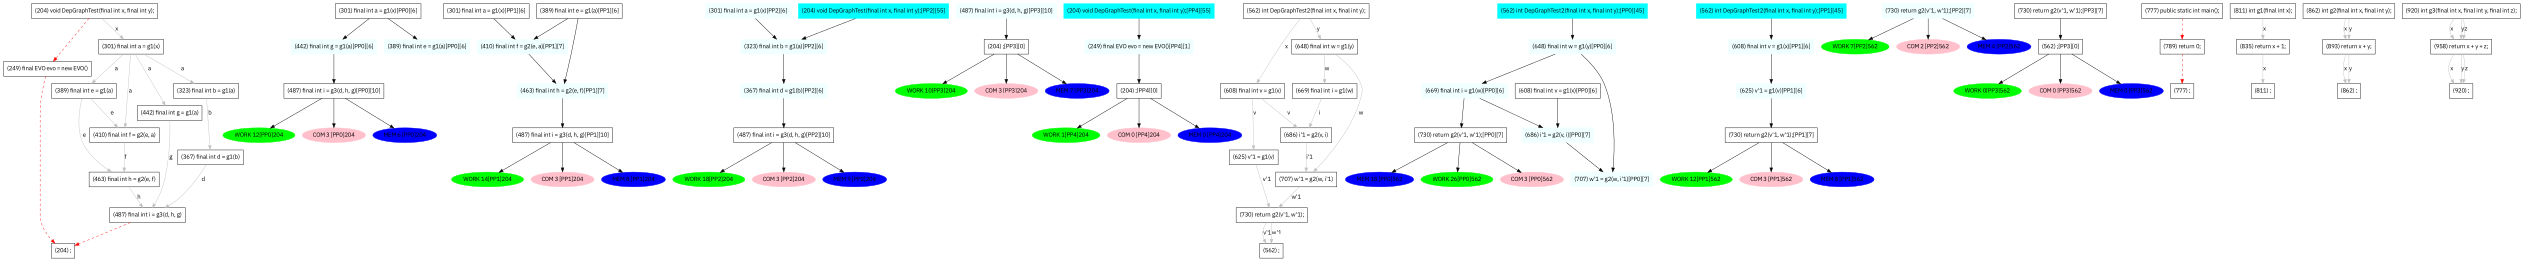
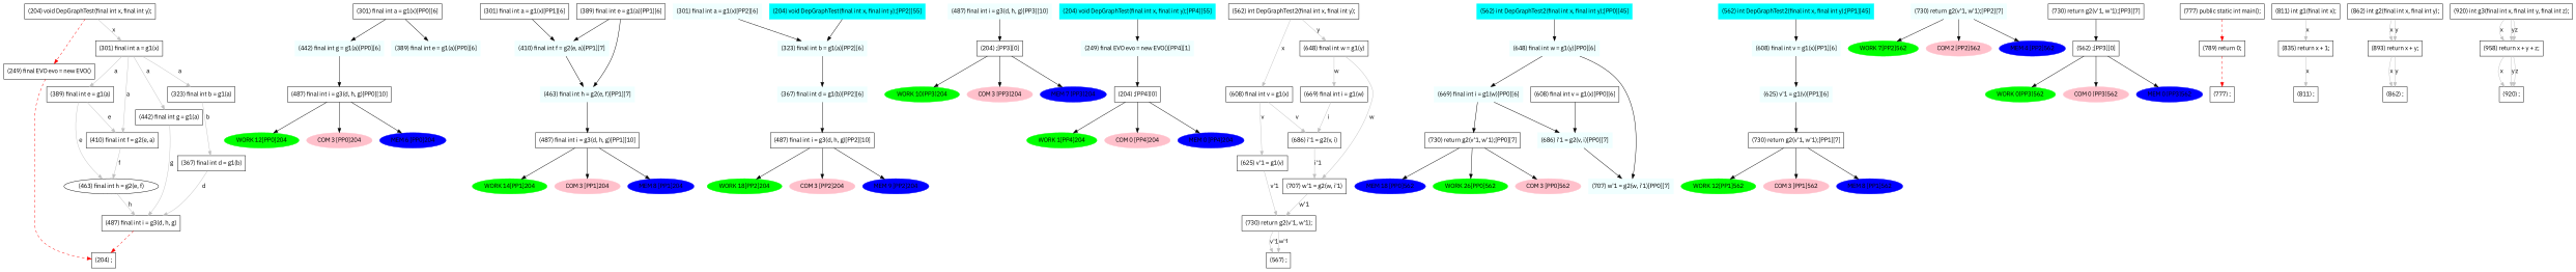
  digraph {
    fontname="IBM Plex Sans"
    node [fontname="IBM Plex Sans" shape=box style=filled]
    edge [fontname="IBM Plex Sans"]
    "(204) void DepGraphTest(final int x, final int y);" [style=""]
    "(249) final EVO evo = new EVO()" [style=""]
    "(301) final int a = g1(x)" [style=""]
    "(204) ;" [style=""]
    "(323) final int b = g1(a)" [style=""]
    "(389) final int e = g1(a)" [style=""]
    "(410) final int f = g2(e, a)" [style=""]
    "(442) final int g = g1(a)" [style=""]
    "(367) final int d = g1(b)" [style=""]
-   "(463) final int h = g2(e, f)" [style=""]
+   "(463) final int h = g2(e, f)" [shape=ellipse style=""]
    "(487) final int i = g3(d, h, g)" [style=""]
    "(442) final int g = g1(a)[PP0][6]" [color=azure]
    "(487) final int i = g3(d, h, g)[PP0][10]" [style=""]
    "WORK 12[PP0]204" [color=green shape=ellipse]
    "COM 3 [PP0]204" [color=pink shape=ellipse]
    "MEM 6 [PP0]204" [color=blue shape=ellipse]
    "(301) final int a = g1(x)[PP0][6]" [style=""]
    "(389) final int e = g1(a)[PP0][6]" [color=azure]
    "(463) final int h = g2(e, f)[PP1][7]" [color=azure]
    "(487) final int i = g3(d, h, g)[PP1][10]" [style=""]
    "WORK 14[PP1]204" [color=green shape=ellipse]
    "COM 3 [PP1]204" [color=pink shape=ellipse]
    "MEM 8 [PP1]204" [color=blue shape=ellipse]
    "(410) final int f = g2(e, a)[PP1][7]" [color=azure]
    "(301) final int a = g1(x)[PP1][6]" [style=""]
    "(389) final int e = g1(a)[PP1][6]" [style=""]
    "(323) final int b = g1(a)[PP2][6]" [color=azure]
    "(367) final int d = g1(b)[PP2][6]" [color=azure]
    "(487) final int i = g3(d, h, g)[PP2][10]" [style=""]
    "(301) final int a = g1(x)[PP2][6]" [color=azure]
    "WORK 18[PP2]204" [color=green shape=ellipse]
    "COM 3 [PP2]204" [color=pink shape=ellipse]
    "MEM 9 [PP2]204" [color=blue shape=ellipse]
    "(204) void DepGraphTest(final int x, final int y);[PP2][55]" [color=cyan]
    "(487) final int i = g3(d, h, g)[PP3][10]" [color=azure]
    "(204) ;[PP3][0]" [style=""]
    "WORK 10[PP3]204" [color=green shape=ellipse]
    "COM 3 [PP3]204" [color=pink shape=ellipse]
    "MEM 7 [PP3]204" [color=blue shape=ellipse]
    "(249) final EVO evo = new EVO()[PP4][1]" [color=azure]
    "(204) ;[PP4][0]" [style=""]
    "WORK 1[PP4]204" [color=green shape=ellipse]
    "COM 0 [PP4]204" [color=pink shape=ellipse]
    "MEM 0 [PP4]204" [color=blue shape=ellipse]
    "(204) void DepGraphTest(final int x, final int y);[PP4][55]" [color=cyan]
    "(562) int DepGraphTest2(final int x, final int y);" [style=""]
    "(608) final int v = g1(x)" [style=""]
    "(648) final int w = g1(y)" [style=""]
    "(625) v'1 = g1(v)" [style=""]
    "(686) i'1 = g2(v, i)" [style=""]
    "(669) final int i = g1(w)" [style=""]
    "(707) w'1 = g2(w, i'1)" [style=""]
    "(730) return g2(v'1, w'1);" [style=""]
-   "(562) ;" [style=""]
+   "(562) ;" [label="(567) ;" style=""]
    "(707) w'1 = g2(w, i'1)[PP0][7]" [color=azure]
    "(730) return g2(v'1, w'1);[PP0][7]" [style=""]
    "WORK 26[PP0]562" [color=green shape=ellipse]
    "COM 3 [PP0]562" [color=pink shape=ellipse]
    "MEM 18 [PP0]562" [color=blue shape=ellipse]
    "(648) final int w = g1(y)[PP0][6]" [color=azure]
    "(669) final int i = g1(w)[PP0][6]" [color=azure]
    "(686) i'1 = g2(v, i)[PP0][7]" [color=azure]
    "(608) final int v = g1(x)[PP0][6]" [style=""]
    "(562) int DepGraphTest2(final int x, final int y);[PP0][45]" [color=cyan]
    "(625) v'1 = g1(v)[PP1][6]" [color=azure]
    "(730) return g2(v'1, w'1);[PP1][7]" [style=""]
    "WORK 12[PP1]562" [color=green shape=ellipse]
    "COM 3 [PP1]562" [color=pink shape=ellipse]
    "MEM 8 [PP1]562" [color=blue shape=ellipse]
    "(608) final int v = g1(x)[PP1][6]" [color=azure]
    "(562) int DepGraphTest2(final int x, final int y);[PP1][45]" [color=cyan]
    "(730) return g2(v'1, w'1);[PP2][7]" [color=azure]
    "WORK 7[PP2]562" [color=green shape=ellipse]
    "COM 2 [PP2]562" [color=pink shape=ellipse]
    "MEM 4 [PP2]562" [color=blue shape=ellipse]
    "(730) return g2(v'1, w'1);[PP3][7]" [style=""]
    "(562) ;[PP3][0]" [style=""]
    "WORK 0[PP3]562" [color=green shape=ellipse]
    "COM 0 [PP3]562" [color=pink shape=ellipse]
    "MEM 0 [PP3]562" [color=blue shape=ellipse]
    "(777) public static int main();" [style=""]
    "(789) return 0;" [style=""]
    "(777) ;" [style=""]
    "(811) int g1(final int x);" [style=""]
    "(835) return x + 1;" [style=""]
    "(811) ;" [style=""]
    "(862) int g2(final int x, final int y);" [style=""]
    "(893) return x + y;" [style=""]
    "(862) ;" [style=""]
    "(920) int g3(final int x, final int y, final int z);" [style=""]
    "(958) return x + y + z;" [style=""]
    "(920) ;" [style=""]
    "(204) void DepGraphTest(final int x, final int y);" -> "(249) final EVO evo = new EVO()" [color=red style=dashed]
    "(204) void DepGraphTest(final int x, final int y);" -> "(301) final int a = g1(x)" [color=grey label=x]
    "(249) final EVO evo = new EVO()" -> "(204) ;" [color=red style=dashed]
    "(301) final int a = g1(x)" -> "(323) final int b = g1(a)" [color=grey label=a]
    "(301) final int a = g1(x)" -> "(389) final int e = g1(a)" [color=grey label=a]
    "(301) final int a = g1(x)" -> "(410) final int f = g2(e, a)" [color=grey label=a]
    "(301) final int a = g1(x)" -> "(442) final int g = g1(a)" [color=grey label=a]
    "(323) final int b = g1(a)" -> "(367) final int d = g1(b)" [color=grey label=b]
    "(389) final int e = g1(a)" -> "(410) final int f = g2(e, a)" [color=grey label=e]
    "(389) final int e = g1(a)" -> "(463) final int h = g2(e, f)" [color=grey label=e]
    "(410) final int f = g2(e, a)" -> "(463) final int h = g2(e, f)" [color=grey label=f]
    "(442) final int g = g1(a)" -> "(487) final int i = g3(d, h, g)" [color=grey label=g]
    "(367) final int d = g1(b)" -> "(487) final int i = g3(d, h, g)" [color=grey label=d]
    "(463) final int h = g2(e, f)" -> "(487) final int i = g3(d, h, g)" [color=grey label=h]
    "(487) final int i = g3(d, h, g)" -> "(204) ;" [color=red style=dashed]
    "(442) final int g = g1(a)[PP0][6]" -> "(487) final int i = g3(d, h, g)[PP0][10]"
    "(487) final int i = g3(d, h, g)[PP0][10]" -> "WORK 12[PP0]204"
    "(487) final int i = g3(d, h, g)[PP0][10]" -> "COM 3 [PP0]204"
    "(487) final int i = g3(d, h, g)[PP0][10]" -> "MEM 6 [PP0]204"
    "(301) final int a = g1(x)[PP0][6]" -> "(442) final int g = g1(a)[PP0][6]"
    "(301) final int a = g1(x)[PP0][6]" -> "(389) final int e = g1(a)[PP0][6]"
    "(463) final int h = g2(e, f)[PP1][7]" -> "(487) final int i = g3(d, h, g)[PP1][10]"
    "(487) final int i = g3(d, h, g)[PP1][10]" -> "WORK 14[PP1]204"
    "(487) final int i = g3(d, h, g)[PP1][10]" -> "COM 3 [PP1]204"
    "(487) final int i = g3(d, h, g)[PP1][10]" -> "MEM 8 [PP1]204"
    "(410) final int f = g2(e, a)[PP1][7]" -> "(463) final int h = g2(e, f)[PP1][7]"
    "(301) final int a = g1(x)[PP1][6]" -> "(410) final int f = g2(e, a)[PP1][7]"
    "(389) final int e = g1(a)[PP1][6]" -> "(463) final int h = g2(e, f)[PP1][7]"
    "(389) final int e = g1(a)[PP1][6]" -> "(410) final int f = g2(e, a)[PP1][7]"
    "(323) final int b = g1(a)[PP2][6]" -> "(367) final int d = g1(b)[PP2][6]"
    "(367) final int d = g1(b)[PP2][6]" -> "(487) final int i = g3(d, h, g)[PP2][10]"
    "(487) final int i = g3(d, h, g)[PP2][10]" -> "WORK 18[PP2]204"
    "(487) final int i = g3(d, h, g)[PP2][10]" -> "COM 3 [PP2]204"
    "(487) final int i = g3(d, h, g)[PP2][10]" -> "MEM 9 [PP2]204"
    "(301) final int a = g1(x)[PP2][6]" -> "(323) final int b = g1(a)[PP2][6]"
    "(204) void DepGraphTest(final int x, final int y);[PP2][55]" -> "(323) final int b = g1(a)[PP2][6]"
    "(487) final int i = g3(d, h, g)[PP3][10]" -> "(204) ;[PP3][0]"
    "(204) ;[PP3][0]" -> "WORK 10[PP3]204"
    "(204) ;[PP3][0]" -> "COM 3 [PP3]204"
    "(204) ;[PP3][0]" -> "MEM 7 [PP3]204"
    "(249) final EVO evo = new EVO()[PP4][1]" -> "(204) ;[PP4][0]"
    "(204) ;[PP4][0]" -> "WORK 1[PP4]204"
    "(204) ;[PP4][0]" -> "COM 0 [PP4]204"
    "(204) ;[PP4][0]" -> "MEM 0 [PP4]204"
    "(204) void DepGraphTest(final int x, final int y);[PP4][55]" -> "(249) final EVO evo = new EVO()[PP4][1]"
    "(562) int DepGraphTest2(final int x, final int y);" -> "(608) final int v = g1(x)" [color=grey label=x]
    "(562) int DepGraphTest2(final int x, final int y);" -> "(648) final int w = g1(y)" [color=grey label=y]
    "(608) final int v = g1(x)" -> "(625) v'1 = g1(v)" [color=grey label=v]
    "(608) final int v = g1(x)" -> "(686) i'1 = g2(v, i)" [color=grey label=v]
    "(648) final int w = g1(y)" -> "(669) final int i = g1(w)" [color=grey label=w]
    "(648) final int w = g1(y)" -> "(707) w'1 = g2(w, i'1)" [color=grey label=w]
    "(625) v'1 = g1(v)" -> "(730) return g2(v'1, w'1);" [color=grey label="v'1"]
    "(686) i'1 = g2(v, i)" -> "(707) w'1 = g2(w, i'1)" [color=grey label="i'1"]
    "(669) final int i = g1(w)" -> "(686) i'1 = g2(v, i)" [color=grey label=i]
    "(707) w'1 = g2(w, i'1)" -> "(730) return g2(v'1, w'1);" [color=grey label="w'1"]
    "(730) return g2(v'1, w'1);" -> "(562) ;" [color=grey label="v'1"]
    "(730) return g2(v'1, w'1);" -> "(562) ;" [color=grey label="w'1"]
    "(730) return g2(v'1, w'1);[PP0][7]" -> "WORK 26[PP0]562"
    "(730) return g2(v'1, w'1);[PP0][7]" -> "COM 3 [PP0]562"
    "(730) return g2(v'1, w'1);[PP0][7]" -> "MEM 18 [PP0]562"
    "(648) final int w = g1(y)[PP0][6]" -> "(707) w'1 = g2(w, i'1)[PP0][7]"
    "(648) final int w = g1(y)[PP0][6]" -> "(669) final int i = g1(w)[PP0][6]"
    "(669) final int i = g1(w)[PP0][6]" -> "(730) return g2(v'1, w'1);[PP0][7]"
    "(669) final int i = g1(w)[PP0][6]" -> "(686) i'1 = g2(v, i)[PP0][7]"
    "(686) i'1 = g2(v, i)[PP0][7]" -> "(707) w'1 = g2(w, i'1)[PP0][7]"
    "(608) final int v = g1(x)[PP0][6]" -> "(686) i'1 = g2(v, i)[PP0][7]"
    "(562) int DepGraphTest2(final int x, final int y);[PP0][45]" -> "(648) final int w = g1(y)[PP0][6]"
    "(625) v'1 = g1(v)[PP1][6]" -> "(730) return g2(v'1, w'1);[PP1][7]"
    "(730) return g2(v'1, w'1);[PP1][7]" -> "WORK 12[PP1]562"
    "(730) return g2(v'1, w'1);[PP1][7]" -> "COM 3 [PP1]562"
    "(730) return g2(v'1, w'1);[PP1][7]" -> "MEM 8 [PP1]562"
    "(608) final int v = g1(x)[PP1][6]" -> "(625) v'1 = g1(v)[PP1][6]"
    "(562) int DepGraphTest2(final int x, final int y);[PP1][45]" -> "(608) final int v = g1(x)[PP1][6]"
    "(730) return g2(v'1, w'1);[PP2][7]" -> "WORK 7[PP2]562"
    "(730) return g2(v'1, w'1);[PP2][7]" -> "COM 2 [PP2]562"
    "(730) return g2(v'1, w'1);[PP2][7]" -> "MEM 4 [PP2]562"
    "(730) return g2(v'1, w'1);[PP3][7]" -> "(562) ;[PP3][0]"
    "(562) ;[PP3][0]" -> "WORK 0[PP3]562"
    "(562) ;[PP3][0]" -> "COM 0 [PP3]562"
    "(562) ;[PP3][0]" -> "MEM 0 [PP3]562"
    "(777) public static int main();" -> "(789) return 0;" [color=red style=dashed]
    "(789) return 0;" -> "(777) ;" [color=red style=dashed]
    "(811) int g1(final int x);" -> "(835) return x + 1;" [color=grey label=x]
    "(835) return x + 1;" -> "(811) ;" [color=grey label=x]
    "(862) int g2(final int x, final int y);" -> "(893) return x + y;" [color=grey label=x]
    "(862) int g2(final int x, final int y);" -> "(893) return x + y;" [color=grey label=y]
    "(893) return x + y;" -> "(862) ;" [color=grey label=x]
    "(893) return x + y;" -> "(862) ;" [color=grey label=y]
    "(920) int g3(final int x, final int y, final int z);" -> "(958) return x + y + z;" [color=grey label=x]
    "(920) int g3(final int x, final int y, final int z);" -> "(958) return x + y + z;" [color=grey label=y]
    "(920) int g3(final int x, final int y, final int z);" -> "(958) return x + y + z;" [color=grey label=z]
    "(958) return x + y + z;" -> "(920) ;" [color=grey label=x]
    "(958) return x + y + z;" -> "(920) ;" [color=grey label=y]
    "(958) return x + y + z;" -> "(920) ;" [color=grey label=z]
  }
